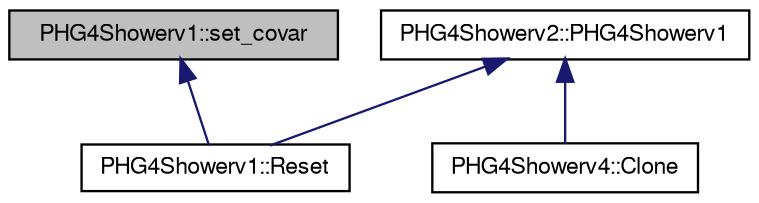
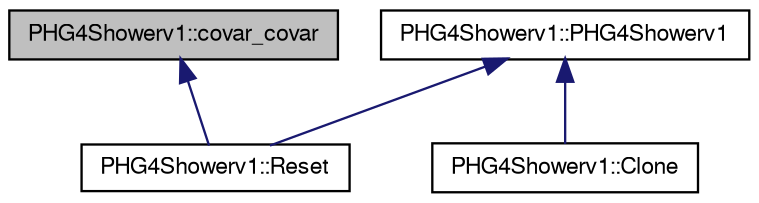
  digraph {
    rankdir=TB
    node [color=black fontname=FreeSans fontsize=10 shape=record]
    edge [color=midnightblue dir=back fontname=FreeSans fontsize=10 labelfontname=FreeSans labelfontsize=10 style=solid]
-   n1 [fillcolor=grey75 fontcolor=black height=0.2 label="PHG4Showerv1::set_covar" style=filled width=0.4]
+   n1 [fillcolor=grey75 fontcolor=black height=0.2 label="PHG4Showerv1::covar_covar" style=filled width=0.4]
    n2 [height=0.2 label="PHG4Showerv1::Reset" width=0.4]
-   n3 [height=0.2 label="PHG4Showerv2::PHG4Showerv1" width=0.4]
-   n4 [height=0.2 label="PHG4Showerv4::Clone" width=0.4]
+   n3 [height=0.2 label="PHG4Showerv1::PHG4Showerv1" width=0.4]
+   n4 [height=0.2 label="PHG4Showerv1::Clone" width=0.4]
    n1 -> n2
    n3 -> n2
    n3 -> n4
  }
